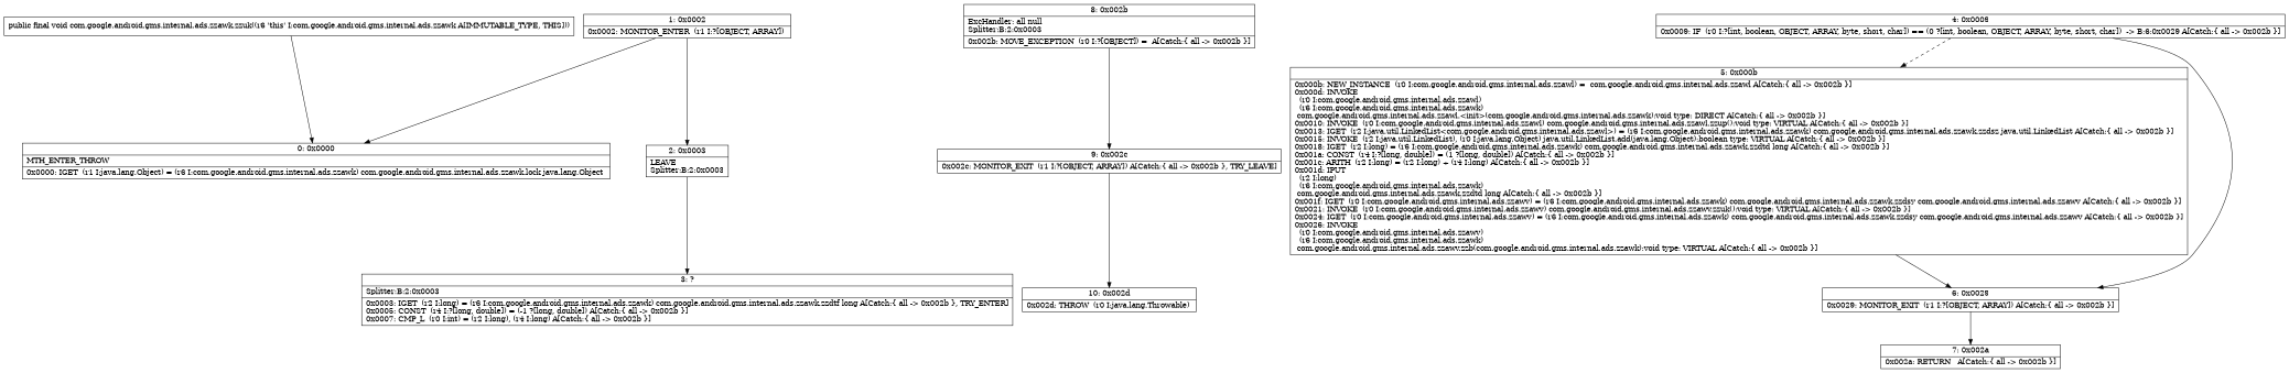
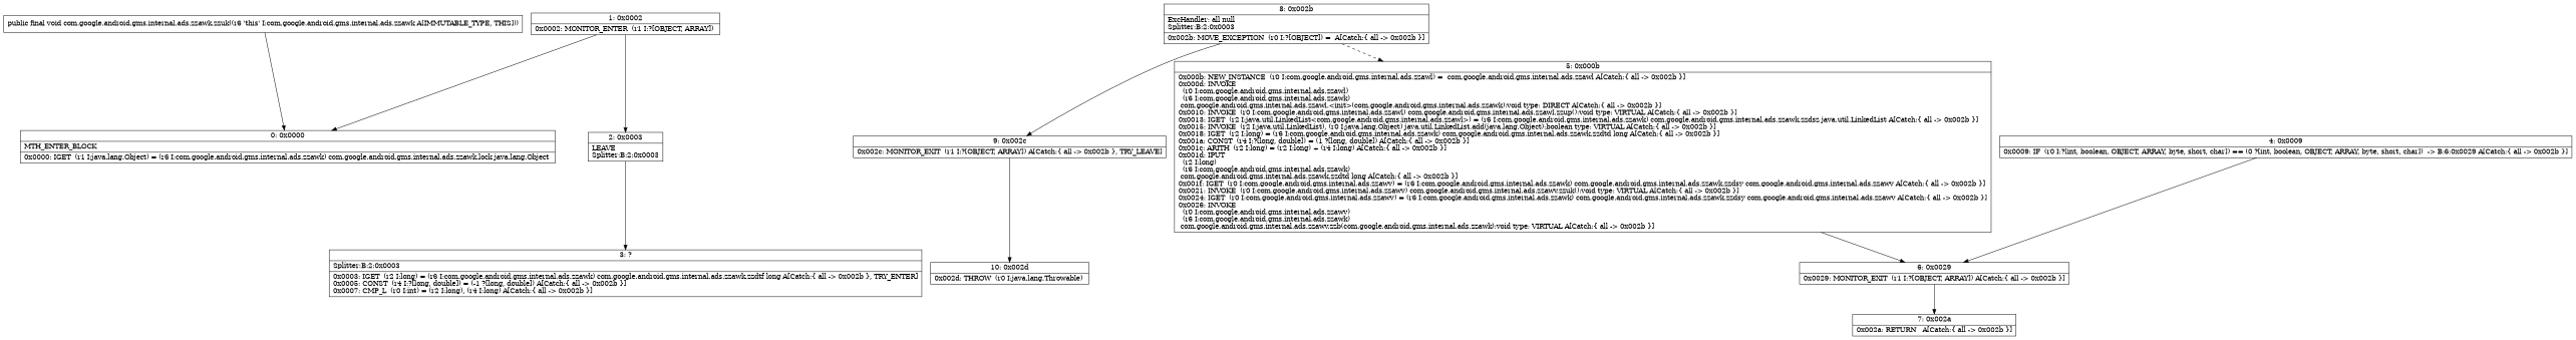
  digraph {
    node [shape=record]
-   n1 [label="{0\:\ 0x0000|MTH_ENTER_THROW\l|0x0000: IGET  (r1 I:java.lang.Object) = (r6 I:com.google.android.gms.internal.ads.zzawk) com.google.android.gms.internal.ads.zzawk.lock java.lang.Object \l}"]
+   n1 [label="{0\:\ 0x0000|MTH_ENTER_BLOCK\l|0x0000: IGET  (r1 I:java.lang.Object) = (r6 I:com.google.android.gms.internal.ads.zzawk) com.google.android.gms.internal.ads.zzawk.lock java.lang.Object \l}"]
    n2 [label="{1\:\ 0x0002|0x0002: MONITOR_ENTER  (r1 I:?[OBJECT, ARRAY]) \l}"]
    n3 [label="{2\:\ 0x0003|LEAVE\lSplitter:B:2:0x0003\l}"]
    n4 [label="{3\:\ ?|Splitter:B:2:0x0003\l|0x0003: IGET  (r2 I:long) = (r6 I:com.google.android.gms.internal.ads.zzawk) com.google.android.gms.internal.ads.zzawk.zzdtf long A[Catch:\{ all \-\> 0x002b \}, TRY_ENTER]\l0x0005: CONST  (r4 I:?[long, double]) = (\-1 ?[long, double]) A[Catch:\{ all \-\> 0x002b \}]\l0x0007: CMP_L  (r0 I:int) = (r2 I:long), (r4 I:long) A[Catch:\{ all \-\> 0x002b \}]\l}"]
    n5 [label="{8\:\ 0x002b|ExcHandler: all null\lSplitter:B:2:0x0003\l|0x002b: MOVE_EXCEPTION  (r0 I:?[OBJECT]) =  A[Catch:\{ all \-\> 0x002b \}]\l}"]
    n6 [label="{9\:\ 0x002c|0x002c: MONITOR_EXIT  (r1 I:?[OBJECT, ARRAY]) A[Catch:\{ all \-\> 0x002b \}, TRY_LEAVE]\l}"]
    n7 [label="{4\:\ 0x0009|0x0009: IF  (r0 I:?[int, boolean, OBJECT, ARRAY, byte, short, char]) == (0 ?[int, boolean, OBJECT, ARRAY, byte, short, char])  \-\> B:6:0x0029 A[Catch:\{ all \-\> 0x002b \}]\l}"]
    n8 [label="{5\:\ 0x000b|0x000b: NEW_INSTANCE  (r0 I:com.google.android.gms.internal.ads.zzawl) =  com.google.android.gms.internal.ads.zzawl A[Catch:\{ all \-\> 0x002b \}]\l0x000d: INVOKE  \l  (r0 I:com.google.android.gms.internal.ads.zzawl)\l  (r6 I:com.google.android.gms.internal.ads.zzawk)\l com.google.android.gms.internal.ads.zzawl.\<init\>(com.google.android.gms.internal.ads.zzawk):void type: DIRECT A[Catch:\{ all \-\> 0x002b \}]\l0x0010: INVOKE  (r0 I:com.google.android.gms.internal.ads.zzawl) com.google.android.gms.internal.ads.zzawl.zzup():void type: VIRTUAL A[Catch:\{ all \-\> 0x002b \}]\l0x0013: IGET  (r2 I:java.util.LinkedList\<com.google.android.gms.internal.ads.zzawl\>) = (r6 I:com.google.android.gms.internal.ads.zzawk) com.google.android.gms.internal.ads.zzawk.zzdsz java.util.LinkedList A[Catch:\{ all \-\> 0x002b \}]\l0x0015: INVOKE  (r2 I:java.util.LinkedList), (r0 I:java.lang.Object) java.util.LinkedList.add(java.lang.Object):boolean type: VIRTUAL A[Catch:\{ all \-\> 0x002b \}]\l0x0018: IGET  (r2 I:long) = (r6 I:com.google.android.gms.internal.ads.zzawk) com.google.android.gms.internal.ads.zzawk.zzdtd long A[Catch:\{ all \-\> 0x002b \}]\l0x001a: CONST  (r4 I:?[long, double]) = (1 ?[long, double]) A[Catch:\{ all \-\> 0x002b \}]\l0x001c: ARITH  (r2 I:long) = (r2 I:long) + (r4 I:long) A[Catch:\{ all \-\> 0x002b \}]\l0x001d: IPUT  \l  (r2 I:long)\l  (r6 I:com.google.android.gms.internal.ads.zzawk)\l com.google.android.gms.internal.ads.zzawk.zzdtd long A[Catch:\{ all \-\> 0x002b \}]\l0x001f: IGET  (r0 I:com.google.android.gms.internal.ads.zzawv) = (r6 I:com.google.android.gms.internal.ads.zzawk) com.google.android.gms.internal.ads.zzawk.zzdsy com.google.android.gms.internal.ads.zzawv A[Catch:\{ all \-\> 0x002b \}]\l0x0021: INVOKE  (r0 I:com.google.android.gms.internal.ads.zzawv) com.google.android.gms.internal.ads.zzawv.zzuk():void type: VIRTUAL A[Catch:\{ all \-\> 0x002b \}]\l0x0024: IGET  (r0 I:com.google.android.gms.internal.ads.zzawv) = (r6 I:com.google.android.gms.internal.ads.zzawk) com.google.android.gms.internal.ads.zzawk.zzdsy com.google.android.gms.internal.ads.zzawv A[Catch:\{ all \-\> 0x002b \}]\l0x0026: INVOKE  \l  (r0 I:com.google.android.gms.internal.ads.zzawv)\l  (r6 I:com.google.android.gms.internal.ads.zzawk)\l com.google.android.gms.internal.ads.zzawv.zzb(com.google.android.gms.internal.ads.zzawk):void type: VIRTUAL A[Catch:\{ all \-\> 0x002b \}]\l}"]
    n9 [label="{6\:\ 0x0029|0x0029: MONITOR_EXIT  (r1 I:?[OBJECT, ARRAY]) A[Catch:\{ all \-\> 0x002b \}]\l}"]
    n10 [label="{7\:\ 0x002a|0x002a: RETURN   A[Catch:\{ all \-\> 0x002b \}]\l}"]
    n11 [label="{10\:\ 0x002d|0x002d: THROW  (r0 I:java.lang.Throwable) \l}"]
    n12 [label="{public final void com.google.android.gms.internal.ads.zzawk.zzuk((r6 'this' I:com.google.android.gms.internal.ads.zzawk A[IMMUTABLE_TYPE, THIS])) }"]
    n2 -> n1
    n2 -> n3
    n3 -> n4
    n5 -> n6
    n6 -> n11
-   n7 -> n8 [style=dashed]
+   n5 -> n8 [style=dashed]
    n7 -> n9
    n8 -> n9
    n9 -> n10
    n12 -> n1
  }
